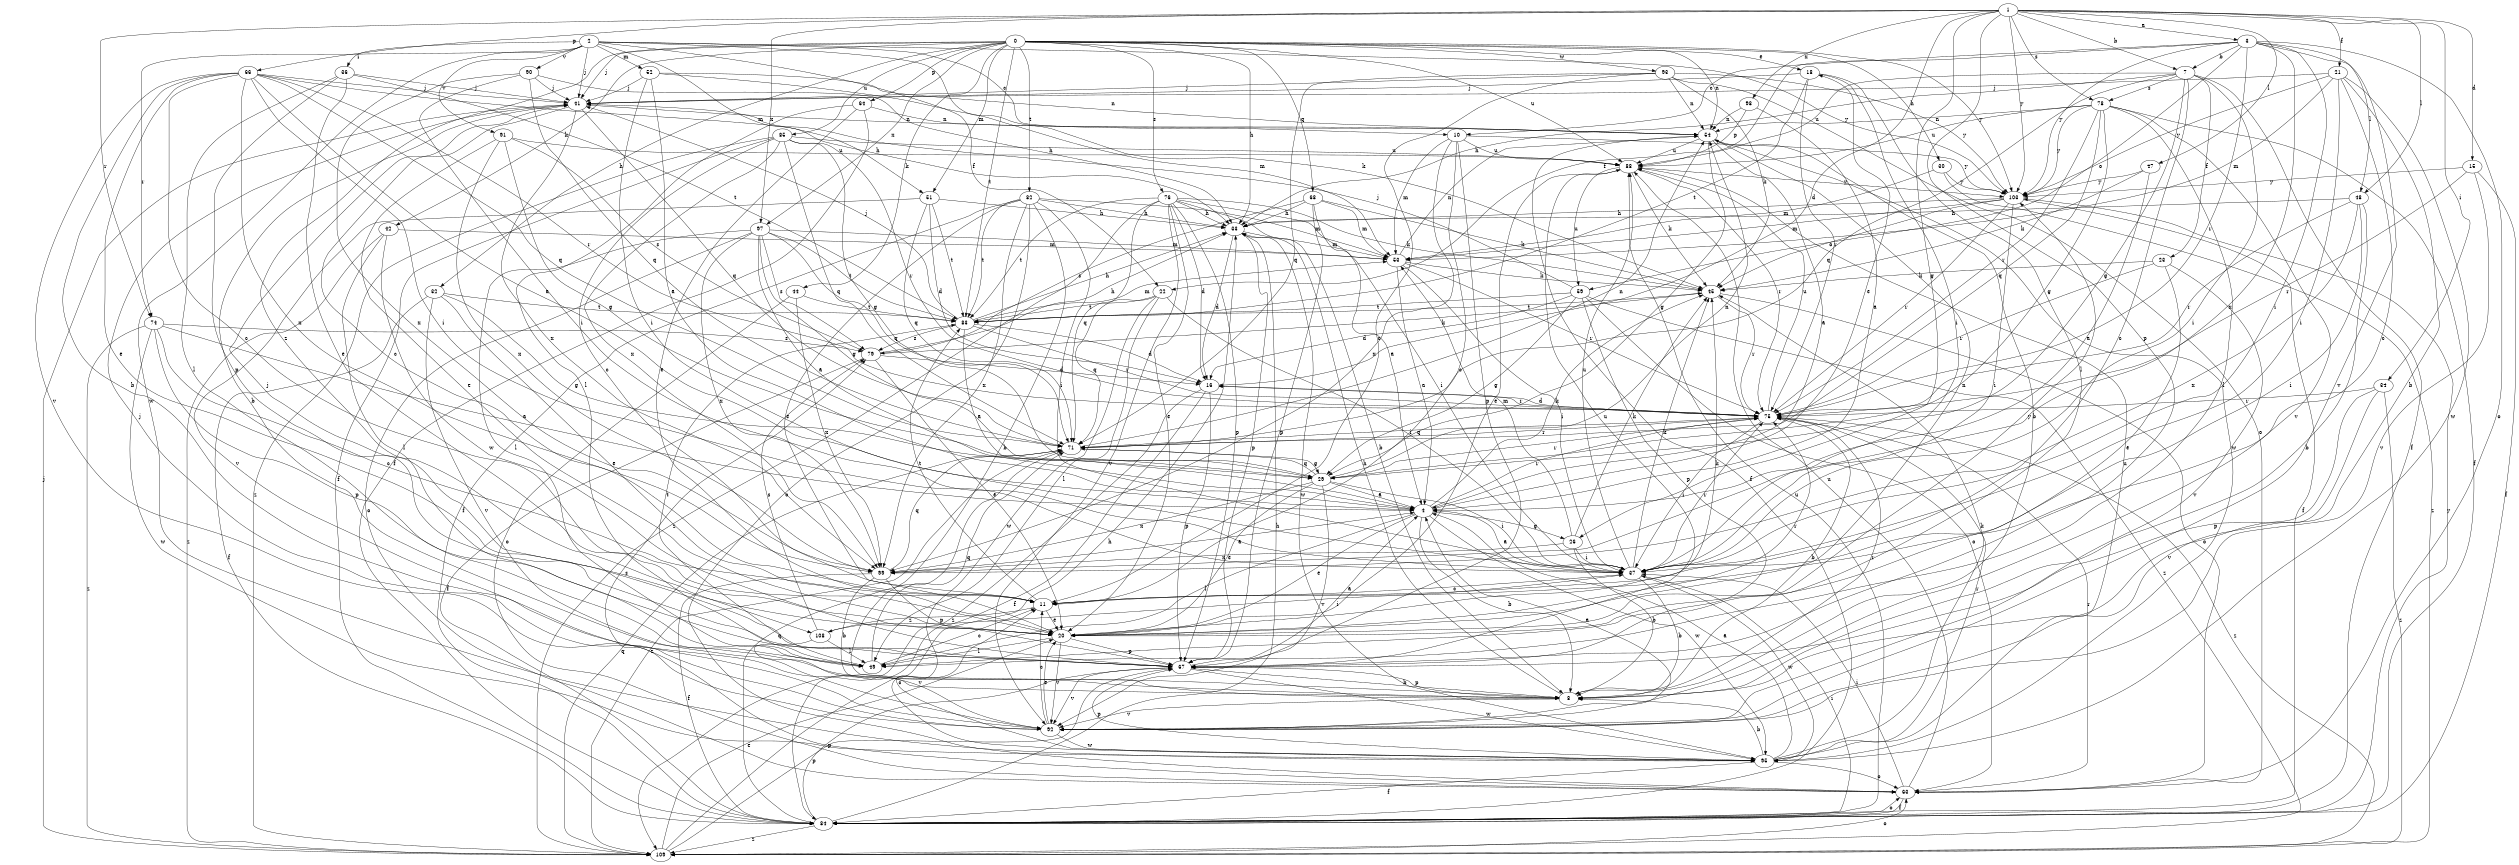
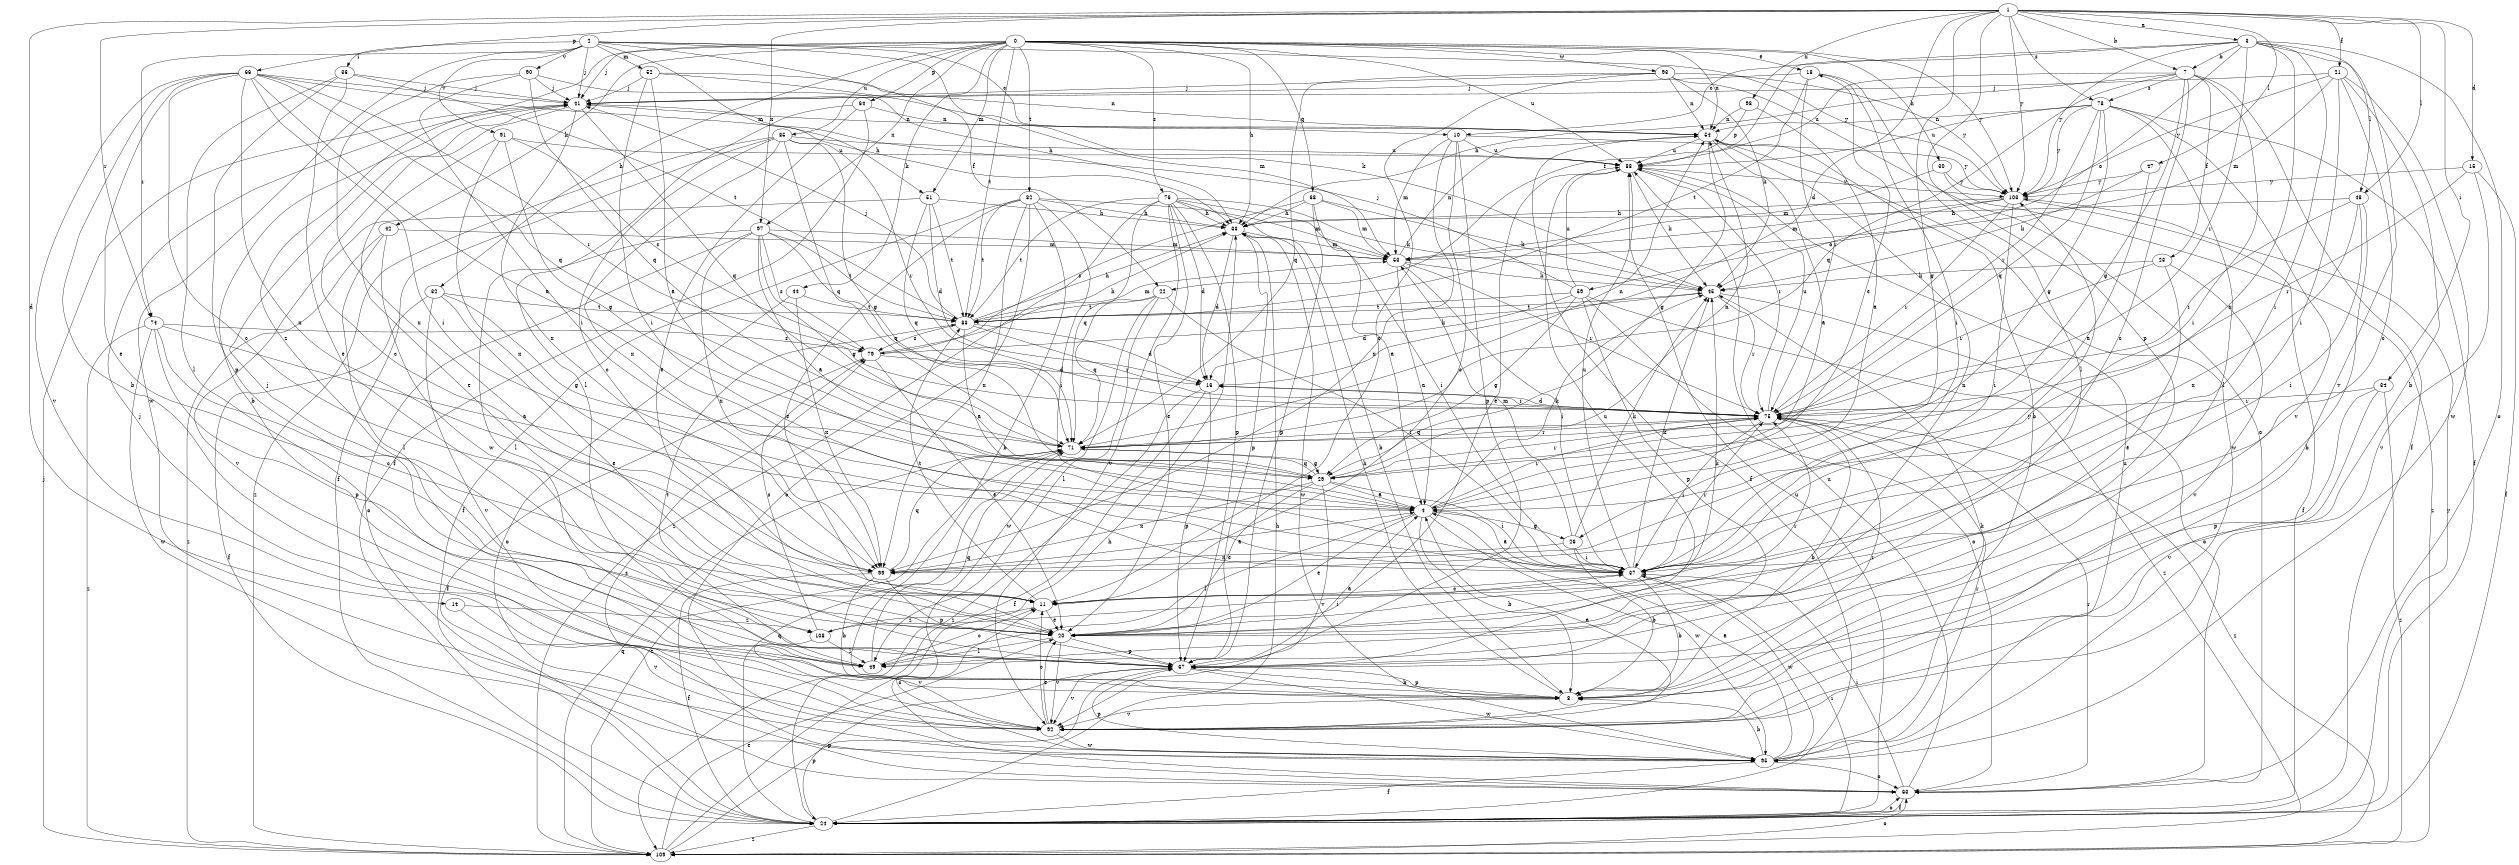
  strict digraph {
    0
    18
    30
    32
    33
    41
    42
    44
    51
    n10 [label=54]
    64
    68
    76
    82
    83
    85
    88
    93
    97
    103
    108
    37
    75
    49
    53
    109
    92
    20
-   24 [label=84]
+   24
    29
    16
    67
    95
    99
    8
    11
    71
    63
    4
    45
    79
    1
    3
    7
+   14
    15
    21
    26
    34
    47
    48
    66
    74
    78
    98
    10
    22
    59
    23
    2
    36
    52
    90
    91
    0 -> 18 [label=e]
    0 -> 30 [label=h]
    0 -> 32 [label=h]
    0 -> 33 [label=h]
    0 -> 41 [label=j]
    0 -> 42 [label=k]
    0 -> 44 [label=k]
    0 -> 51 [label=m]
    0 -> n10 [label=n]
    0 -> 64 [label=p]
    0 -> 68 [label=q]
    0 -> 76 [label=s]
    0 -> 82 [label=t]
    0 -> 83 [label=t]
    0 -> 85 [label=u]
    0 -> 88 [label=u]
    0 -> 93 [label=w]
    0 -> 97 [label=x]
    0 -> 103 [label=y]
    0 -> 108 [label=z]
    18 -> 41 [label=j]
    18 -> 83 [label=t]
    18 -> 37 [label=i]
    18 -> 75 [label=r]
    18 -> 49 [label=l]
    30 -> 103 [label=y]
    30 -> 53 [label=m]
    30 -> 109 [label=z]
    32 -> 83 [label=t]
    32 -> 92 [label=v]
    32 -> 20 [label=e]
    32 -> 24 [label=f]
    32 -> 29 [label=g]
    33 -> 53 [label=m]
    33 -> 16 [label=d]
    33 -> 67 [label=p]
    33 -> 95 [label=w]
    41 -> n10 [label=n]
    41 -> 99 [label=x]
    41 -> 8 [label=b]
    41 -> 11 [label=c]
    41 -> 71 [label=q]
    42 -> 49 [label=l]
    42 -> 53 [label=m]
    42 -> 109 [label=z]
    42 -> 67 [label=w]
    44 -> 83 [label=t]
    44 -> 99 [label=x]
    44 -> 63 [label=o]
    51 -> 33 [label=h]
    51 -> 83 [label=t]
    51 -> 92 [label=v]
    51 -> 16 [label=d]
    51 -> 71 [label=q]
    n10 -> 88 [label=u]
    n10 -> 24 [label=f]
    n10 -> 29 [label=g]
    n10 -> 95 [label=w]
    n10 -> 8 [label=b]
    n10 -> 4 [label=a]
    64 -> n10 [label=n]
    64 -> 49 [label=l]
    64 -> 20 [label=e]
    64 -> 24 [label=f]
    68 -> 33 [label=h]
    68 -> 53 [label=m]
    68 -> 67 [label=p]
    68 -> 4 [label=a]
    68 -> 45 [label=k]
    68 -> 79 [label=s]
    76 -> 33 [label=h]
    76 -> 83 [label=t]
    76 -> 37 [label=i]
    76 -> 109 [label=z]
    76 -> 92 [label=v]
    76 -> 20 [label=e]
    76 -> 16 [label=d]
    76 -> 67 [label=p]
    76 -> 8 [label=b]
    76 -> 71 [label=q]
    76 -> 45 [label=k]
    82 -> 33 [label=h]
    82 -> 83 [label=t]
    82 -> 37 [label=i]
    82 -> 53 [label=m]
    82 -> 20 [label=e]
    82 -> 24 [label=f]
    82 -> 99 [label=x]
    82 -> 8 [label=b]
    82 -> 63 [label=o]
    83 -> 33 [label=h]
    83 -> 41 [label=j]
    83 -> 75 [label=r]
    83 -> 53 [label=m]
    83 -> 16 [label=d]
    83 -> 4 [label=a]
    83 -> 79 [label=s]
    85 -> 88 [label=u]
    85 -> 75 [label=r]
    85 -> 109 [label=z]
    85 -> 24 [label=f]
    85 -> 29 [label=g]
    85 -> 99 [label=x]
    85 -> 11 [label=c]
    85 -> 71 [label=q]
    88 -> 103 [label=y]
    88 -> 75 [label=r]
    88 -> 20 [label=e]
    88 -> 45 [label=k]
    93 -> 41 [label=j]
    93 -> n10 [label=n]
    93 -> 103 [label=y]
    93 -> 11 [label=c]
    93 -> 71 [label=q]
    93 -> 63 [label=o]
    93 -> 45 [label=k]
    97 -> 83 [label=t]
    97 -> 49 [label=l]
    97 -> 53 [label=m]
    97 -> 29 [label=g]
    97 -> 99 [label=x]
    97 -> 71 [label=q]
    97 -> 63 [label=o]
    97 -> 4 [label=a]
    97 -> 79 [label=s]
    103 -> 33 [label=h]
    103 -> 37 [label=i]
    103 -> 75 [label=r]
    103 -> 53 [label=m]
    103 -> 24 [label=f]
    103 -> 45 [label=o]
    108 -> 37 [label=i]
    108 -> 49 [label=l]
    108 -> 92 [label=v]
    108 -> 79 [label=s]
    37 -> 88 [label=u]
    37 -> 75 [label=r]
    37 -> 95 [label=w]
    37 -> 8 [label=b]
    37 -> 11 [label=c]
    37 -> 4 [label=a]
    37 -> 45 [label=k]
    75 -> 88 [label=u]
    75 -> 37 [label=i]
    75 -> 109 [label=z]
    75 -> 16 [label=d]
    75 -> 8 [label=b]
    75 -> 71 [label=q]
    49 -> 83 [label=t]
    49 -> 11 [label=c]
    49 -> 71 [label=q]
    53 -> n10 [label=n]
    53 -> 37 [label=i]
    53 -> 75 [label=r]
    53 -> 4 [label=a]
    53 -> 45 [label=k]
    109 -> 33 [label=h]
    109 -> 41 [label=j]
    109 -> 20 [label=e]
    109 -> 67 [label=p]
    109 -> 71 [label=q]
    109 -> 63 [label=o]
    92 -> 41 [label=j]
    92 -> 20 [label=e]
    92 -> 95 [label=w]
    92 -> 11 [label=c]
    92 -> 4 [label=a]
    20 -> n10 [label=n]
    20 -> 103 [label=y]
    20 -> 75 [label=r]
    20 -> 49 [label=l]
    20 -> 92 [label=v]
    20 -> 67 [label=p]
    20 -> 45 [label=k]
    24 -> 33 [label=h]
    24 -> 88 [label=u]
    24 -> 103 [label=y]
    24 -> 37 [label=i]
    24 -> 109 [label=z]
    24 -> 67 [label=p]
    24 -> 71 [label=q]
    24 -> 63 [label=o]
    29 -> n10 [label=n]
    29 -> 37 [label=i]
    29 -> 75 [label=r]
    29 -> 92 [label=v]
    29 -> 20 [label=e]
    29 -> 99 [label=x]
    29 -> 71 [label=q]
    29 -> 4 [label=a]
    16 -> 75 [label=r]
    16 -> 109 [label=z]
    16 -> 24 [label=f]
    16 -> 67 [label=p]
    67 -> 41 [label=j]
    67 -> 88 [label=u]
    67 -> 92 [label=v]
    67 -> 95 [label=w]
    67 -> 8 [label=b]
    67 -> 4 [label=a]
    95 -> 88 [label=u]
    95 -> 75 [label=r]
    95 -> 24 [label=f]
    95 -> 67 [label=p]
    95 -> 8 [label=b]
    95 -> 11 [label=c]
    95 -> 63 [label=o]
    95 -> 4 [label=a]
    95 -> 45 [label=k]
    99 -> 24 [label=f]
    99 -> 67 [label=p]
    99 -> 8 [label=b]
    99 -> 71 [label=q]
    99 -> 4 [label=a]
    8 -> 33 [label=h]
    8 -> 75 [label=r]
    8 -> 92 [label=v]
    8 -> 67 [label=p]
    11 -> 83 [label=t]
    11 -> 108 [label=z]
    11 -> 20 [label=e]
    71 -> n10 [label=n]
    71 -> 75 [label=r]
    71 -> 109 [label=z]
    71 -> 29 [label=g]
    63 -> 88 [label=u]
    63 -> 37 [label=i]
    63 -> 75 [label=r]
    63 -> 24 [label=f]
    63 -> 79 [label=s]
    4 -> 18 [label=e]
    4 -> 75 [label=r]
    4 -> 49 [label=l]
    4 -> 20 [label=e]
    4 -> 95 [label=w]
    4 -> 8 [label=b]
    4 -> 45 [label=k]
    4 -> 26 [label=g]
    45 -> 83 [label=t]
    45 -> 75 [label=r]
    45 -> 63 [label=o]
    79 -> 33 [label=h]
    79 -> 20 [label=e]
    79 -> 24 [label=f]
    79 -> 16 [label=d]
    79 -> 45 [label=k]
    1 -> 97 [label=x]
    1 -> 103 [label=y]
    1 -> 16 [label=d]
    1 -> 67 [label=p]
    1 -> 3 [label=a]
    1 -> 7 [label=b]
+   1 -> 14 [label=d]
    1 -> 15 [label=d]
    1 -> 21 [label=f]
    1 -> 26 [label=g]
    1 -> 34 [label=i]
    1 -> 47 [label=l]
    1 -> 48 [label=l]
    1 -> 66 [label=p]
    1 -> 74 [label=r]
    1 -> 78 [label=s]
    1 -> 98 [label=x]
    3 -> 103 [label=y]
    3 -> 37 [label=i]
    3 -> 75 [label=r]
    3 -> 92 [label=v]
    3 -> 99 [label=x]
    3 -> 63 [label=o]
    3 -> 7 [label=b]
    3 -> 48 [label=l]
    3 -> 10 [label=c]
    3 -> 22 [label=f]
    3 -> 59 [label=o]
    7 -> 33 [label=h]
    7 -> 88 [label=u]
    7 -> 37 [label=i]
    7 -> 24 [label=f]
    7 -> 29 [label=g]
    7 -> 11 [label=c]
    7 -> 71 [label=q]
    7 -> 78 [label=s]
    7 -> 23 [label=f]
+   14 -> 108 [label=z]
+   14 -> 92 [label=v]
    15 -> 103 [label=y]
    15 -> 75 [label=r]
    15 -> 92 [label=v]
    15 -> 24 [label=f]
    21 -> 41 [label=j]
    21 -> 103 [label=y]
    21 -> 37 [label=i]
    21 -> 53 [label=m]
    21 -> 95 [label=w]
    21 -> 8 [label=b]
    21 -> 11 [label=c]
    26 -> 37 [label=i]
    26 -> 53 [label=m]
    26 -> 99 [label=x]
    26 -> 8 [label=b]
    26 -> 45 [label=k]
    34 -> 75 [label=r]
    34 -> 109 [label=z]
    34 -> 92 [label=v]
    34 -> 67 [label=p]
    47 -> 103 [label=y]
    47 -> 4 [label=a]
    47 -> 45 [label=k]
    48 -> 33 [label=h]
    48 -> 37 [label=i]
    48 -> 75 [label=r]
    48 -> 99 [label=x]
    48 -> 8 [label=b]
    66 -> 33 [label=h]
    66 -> 41 [label=j]
    66 -> 37 [label=i]
    66 -> 75 [label=r]
    66 -> 92 [label=v]
    66 -> 20 [label=e]
    66 -> 99 [label=x]
    66 -> 8 [label=b]
    66 -> 11 [label=c]
    66 -> 71 [label=q]
    66 -> 4 [label=a]
    74 -> 109 [label=z]
    74 -> 67 [label=p]
    74 -> 95 [label=w]
    74 -> 11 [label=c]
    74 -> 4 [label=a]
    74 -> 79 [label=s]
    78 -> n10 [label=n]
    78 -> 88 [label=u]
    78 -> 103 [label=y]
    78 -> 75 [label=r]
    78 -> 49 [label=l]
    78 -> 92 [label=v]
    78 -> 24 [label=f]
    78 -> 29 [label=g]
    78 -> 71 [label=q]
    98 -> n10 [label=n]
    98 -> 88 [label=p]
    98 -> 4 [label=a]
    10 -> 88 [label=u]
    10 -> 103 [label=y]
    10 -> 53 [label=m]
    10 -> 67 [label=p]
    10 -> 99 [label=x]
    10 -> 11 [label=c]
    22 -> 83 [label=t]
    22 -> 37 [label=i]
    22 -> 49 [label=l]
    22 -> 95 [label=w]
    22 -> 71 [label=q]
    59 -> 41 [label=j]
    59 -> 83 [label=t]
-   88 -> 59 [label=u]
+   59 -> 88 [label=u]
    59 -> 109 [label=z]
    59 -> 29 [label=g]
    59 -> 16 [label=d]
    59 -> 67 [label=p]
    59 -> 63 [label=o]
    23 -> 75 [label=r]
    23 -> 92 [label=v]
    23 -> 20 [label=e]
    23 -> 45 [label=k]
    2 -> 41 [label=j]
    2 -> 51 [label=m]
    2 -> 103 [label=y]
    2 -> 95 [label=w]
    2 -> 45 [label=k]
    2 -> 74 [label=r]
    2 -> 10 [label=c]
    2 -> 22 [label=f]
    2 -> 36 [label=i]
    2 -> 52 [label=m]
    2 -> 90 [label=v]
    2 -> 91 [label=v]
    36 -> 41 [label=j]
    36 -> 83 [label=t]
    36 -> 49 [label=l]
    36 -> 20 [label=e]
    36 -> 67 [label=p]
    52 -> 41 [label=j]
    52 -> n10 [label=n]
    52 -> 37 [label=i]
    52 -> 53 [label=m]
    52 -> 4 [label=a]
    90 -> 33 [label=h]
    90 -> 41 [label=j]
    90 -> 37 [label=i]
    90 -> 99 [label=x]
    90 -> 71 [label=q]
    91 -> 88 [label=u]
    91 -> 20 [label=e]
    91 -> 29 [label=g]
    91 -> 99 [label=x]
    91 -> 79 [label=s]
  }
